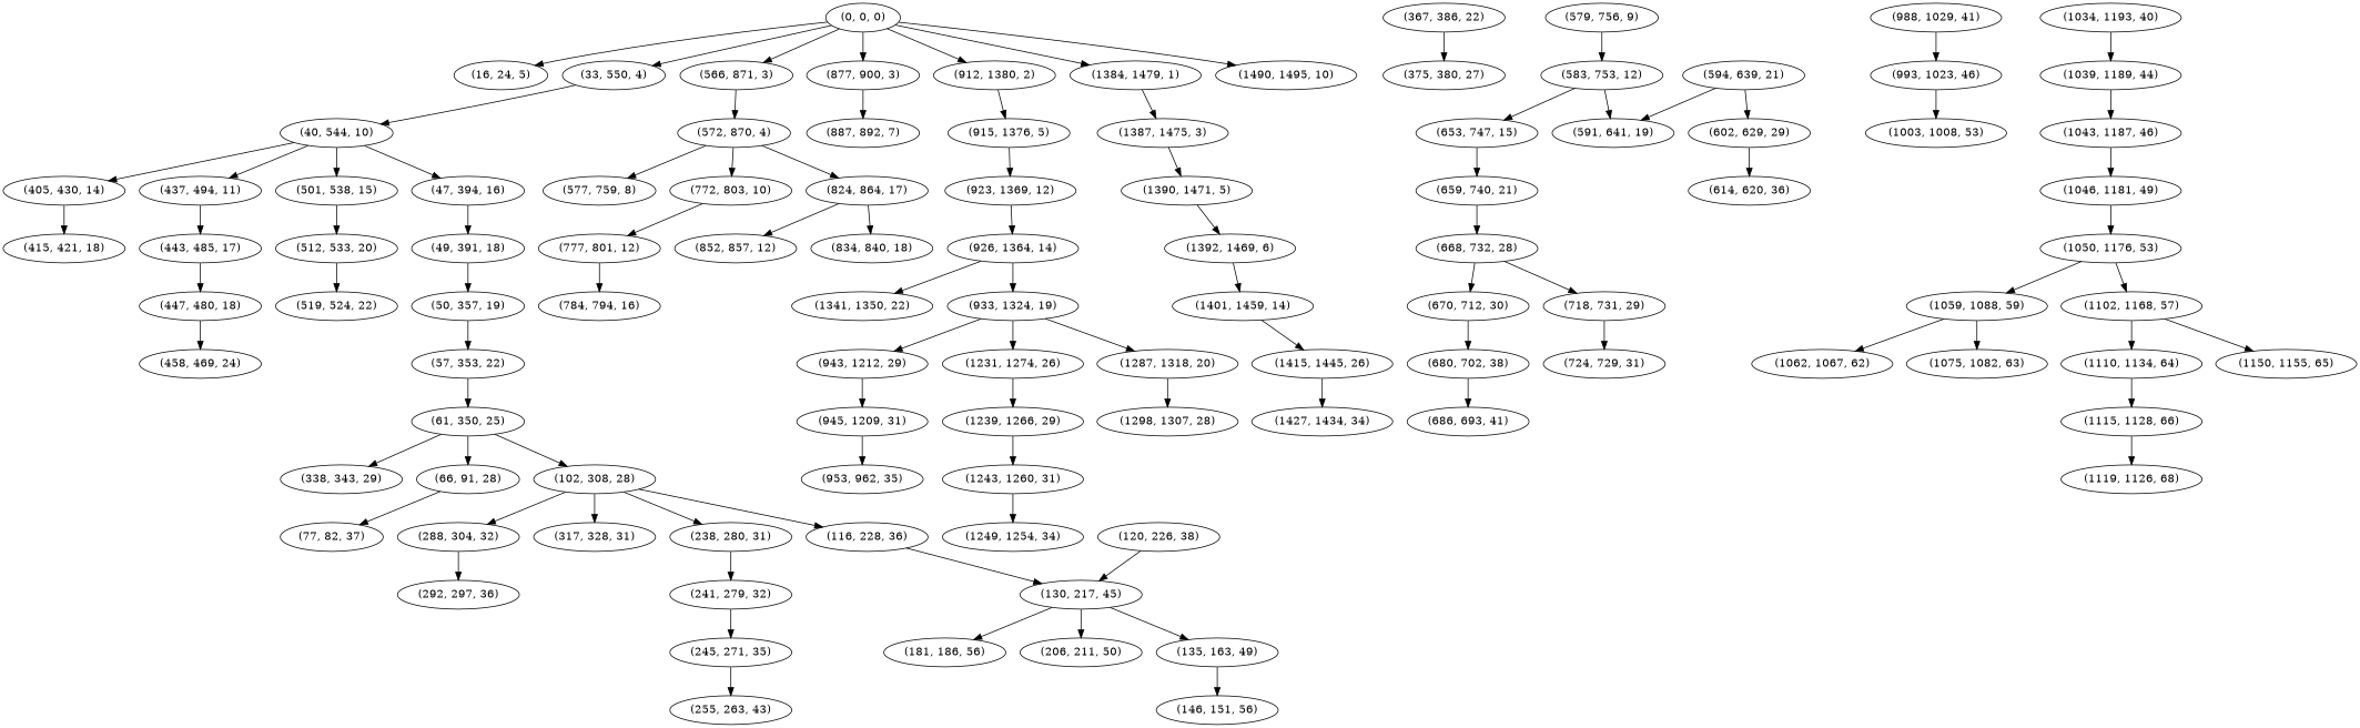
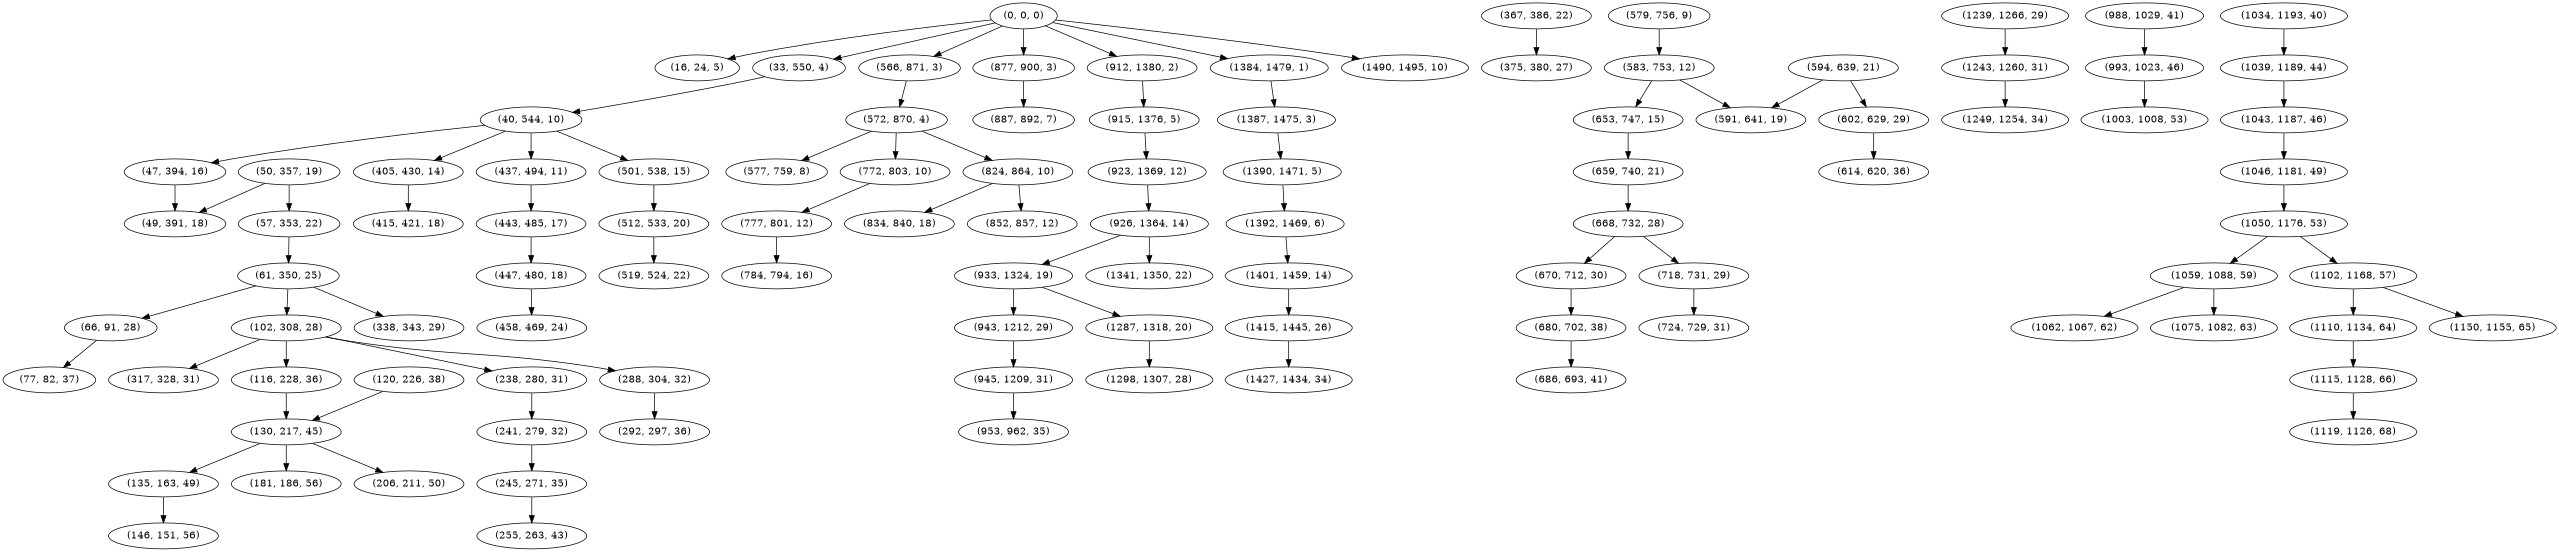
  digraph {
    "(0, 0, 0)"
    "(16, 24, 5)"
    "(33, 550, 4)"
    "(566, 871, 3)"
    "(877, 900, 3)"
    "(912, 1380, 2)"
    "(1384, 1479, 1)"
    "(1490, 1495, 10)"
    "(40, 544, 10)"
    "(572, 870, 4)"
    "(887, 892, 7)"
    "(915, 1376, 5)"
    "(1387, 1475, 3)"
    "(47, 394, 16)"
    "(405, 430, 14)"
    "(437, 494, 11)"
    "(501, 538, 15)"
    "(49, 391, 18)"
    "(415, 421, 18)"
    "(443, 485, 17)"
    "(512, 533, 20)"
    "(50, 357, 19)"
    "(57, 353, 22)"
    "(61, 350, 25)"
    "(66, 91, 28)"
    "(102, 308, 28)"
    "(338, 343, 29)"
    "(77, 82, 37)"
    "(317, 328, 31)"
    "(116, 228, 36)"
    "(238, 280, 31)"
    "(288, 304, 32)"
    "(130, 217, 45)"
    "(241, 279, 32)"
    "(292, 297, 36)"
    "(120, 226, 38)"
    "(135, 163, 49)"
    "(181, 186, 56)"
    "(206, 211, 50)"
    "(146, 151, 56)"
    "(245, 271, 35)"
    "(255, 263, 43)"
    "(367, 386, 22)"
    "(375, 380, 27)"
    "(447, 480, 18)"
    "(458, 469, 24)"
    "(519, 524, 22)"
    "(577, 759, 8)"
    "(772, 803, 10)"
-   "(824, 864, 10)" [label="(824, 864, 17)"]
+   "(824, 864, 10)"
    "(777, 801, 12)"
    "(834, 840, 18)"
    "(852, 857, 12)"
    "(579, 756, 9)"
    "(583, 753, 12)"
    "(591, 641, 19)"
    "(653, 747, 15)"
    "(659, 740, 21)"
    "(594, 639, 21)"
    "(602, 629, 29)"
    "(614, 620, 36)"
    "(668, 732, 28)"
    "(670, 712, 30)"
    "(718, 731, 29)"
    "(680, 702, 38)"
    "(724, 729, 31)"
    "(686, 693, 41)"
    "(784, 794, 16)"
    "(923, 1369, 12)"
    "(926, 1364, 14)"
    "(933, 1324, 19)"
    "(1341, 1350, 22)"
    "(943, 1212, 29)"
-   "(1231, 1274, 26)"
    "(1287, 1318, 20)"
    "(945, 1209, 31)"
    "(1239, 1266, 29)"
    "(1298, 1307, 28)"
    "(953, 962, 35)"
    "(988, 1029, 41)"
    "(993, 1023, 46)"
    "(1034, 1193, 40)"
    "(1039, 1189, 44)"
    "(1003, 1008, 53)"
    "(1043, 1187, 46)"
    "(1046, 1181, 49)"
    "(1050, 1176, 53)"
    "(1059, 1088, 59)"
    "(1102, 1168, 57)"
    "(1062, 1067, 62)"
    "(1075, 1082, 63)"
    "(1110, 1134, 64)"
    "(1150, 1155, 65)"
    "(1115, 1128, 66)"
    "(1119, 1126, 68)"
    "(1243, 1260, 31)"
    "(1249, 1254, 34)"
    "(1390, 1471, 5)"
    "(1392, 1469, 6)"
    "(1401, 1459, 14)"
    "(1415, 1445, 26)"
    "(1427, 1434, 34)"
    "(0, 0, 0)" -> "(16, 24, 5)"
    "(0, 0, 0)" -> "(33, 550, 4)"
    "(0, 0, 0)" -> "(566, 871, 3)"
    "(0, 0, 0)" -> "(877, 900, 3)"
    "(0, 0, 0)" -> "(912, 1380, 2)"
    "(0, 0, 0)" -> "(1384, 1479, 1)"
    "(0, 0, 0)" -> "(1490, 1495, 10)"
    "(33, 550, 4)" -> "(40, 544, 10)"
    "(566, 871, 3)" -> "(572, 870, 4)"
    "(877, 900, 3)" -> "(887, 892, 7)"
    "(912, 1380, 2)" -> "(915, 1376, 5)"
    "(1384, 1479, 1)" -> "(1387, 1475, 3)"
    "(40, 544, 10)" -> "(47, 394, 16)"
    "(40, 544, 10)" -> "(405, 430, 14)"
    "(40, 544, 10)" -> "(437, 494, 11)"
    "(40, 544, 10)" -> "(501, 538, 15)"
    "(572, 870, 4)" -> "(577, 759, 8)"
    "(572, 870, 4)" -> "(772, 803, 10)"
    "(572, 870, 4)" -> "(824, 864, 10)"
    "(915, 1376, 5)" -> "(923, 1369, 12)"
    "(1387, 1475, 3)" -> "(1390, 1471, 5)"
    "(47, 394, 16)" -> "(49, 391, 18)"
    "(405, 430, 14)" -> "(415, 421, 18)"
    "(437, 494, 11)" -> "(443, 485, 17)"
    "(501, 538, 15)" -> "(512, 533, 20)"
-   "(49, 391, 18)" -> "(50, 357, 19)"
+   "(50, 357, 19)" -> "(49, 391, 18)"
    "(443, 485, 17)" -> "(447, 480, 18)"
    "(512, 533, 20)" -> "(519, 524, 22)"
    "(50, 357, 19)" -> "(57, 353, 22)"
    "(57, 353, 22)" -> "(61, 350, 25)"
    "(61, 350, 25)" -> "(66, 91, 28)"
    "(61, 350, 25)" -> "(102, 308, 28)"
    "(61, 350, 25)" -> "(338, 343, 29)"
    "(66, 91, 28)" -> "(77, 82, 37)"
    "(102, 308, 28)" -> "(317, 328, 31)"
    "(102, 308, 28)" -> "(116, 228, 36)"
    "(102, 308, 28)" -> "(238, 280, 31)"
    "(102, 308, 28)" -> "(288, 304, 32)"
    "(116, 228, 36)" -> "(130, 217, 45)"
    "(238, 280, 31)" -> "(241, 279, 32)"
    "(288, 304, 32)" -> "(292, 297, 36)"
    "(130, 217, 45)" -> "(135, 163, 49)"
    "(130, 217, 45)" -> "(181, 186, 56)"
    "(130, 217, 45)" -> "(206, 211, 50)"
    "(241, 279, 32)" -> "(245, 271, 35)"
    "(120, 226, 38)" -> "(130, 217, 45)"
    "(135, 163, 49)" -> "(146, 151, 56)"
    "(245, 271, 35)" -> "(255, 263, 43)"
    "(367, 386, 22)" -> "(375, 380, 27)"
    "(447, 480, 18)" -> "(458, 469, 24)"
    "(772, 803, 10)" -> "(777, 801, 12)"
    "(824, 864, 10)" -> "(834, 840, 18)"
    "(824, 864, 10)" -> "(852, 857, 12)"
    "(777, 801, 12)" -> "(784, 794, 16)"
    "(579, 756, 9)" -> "(583, 753, 12)"
    "(583, 753, 12)" -> "(591, 641, 19)"
    "(583, 753, 12)" -> "(653, 747, 15)"
    "(653, 747, 15)" -> "(659, 740, 21)"
    "(659, 740, 21)" -> "(668, 732, 28)"
    "(594, 639, 21)" -> "(591, 641, 19)"
    "(594, 639, 21)" -> "(602, 629, 29)"
    "(602, 629, 29)" -> "(614, 620, 36)"
    "(668, 732, 28)" -> "(670, 712, 30)"
    "(668, 732, 28)" -> "(718, 731, 29)"
    "(670, 712, 30)" -> "(680, 702, 38)"
    "(718, 731, 29)" -> "(724, 729, 31)"
    "(680, 702, 38)" -> "(686, 693, 41)"
    "(923, 1369, 12)" -> "(926, 1364, 14)"
    "(926, 1364, 14)" -> "(933, 1324, 19)"
    "(926, 1364, 14)" -> "(1341, 1350, 22)"
    "(933, 1324, 19)" -> "(943, 1212, 29)"
-   "(933, 1324, 19)" -> "(1231, 1274, 26)"
    "(933, 1324, 19)" -> "(1287, 1318, 20)"
    "(943, 1212, 29)" -> "(945, 1209, 31)"
-   "(1231, 1274, 26)" -> "(1239, 1266, 29)"
    "(1287, 1318, 20)" -> "(1298, 1307, 28)"
    "(945, 1209, 31)" -> "(953, 962, 35)"
    "(1239, 1266, 29)" -> "(1243, 1260, 31)"
    "(988, 1029, 41)" -> "(993, 1023, 46)"
    "(993, 1023, 46)" -> "(1003, 1008, 53)"
    "(1034, 1193, 40)" -> "(1039, 1189, 44)"
    "(1039, 1189, 44)" -> "(1043, 1187, 46)"
    "(1043, 1187, 46)" -> "(1046, 1181, 49)"
    "(1046, 1181, 49)" -> "(1050, 1176, 53)"
    "(1050, 1176, 53)" -> "(1059, 1088, 59)"
    "(1050, 1176, 53)" -> "(1102, 1168, 57)"
    "(1059, 1088, 59)" -> "(1062, 1067, 62)"
    "(1059, 1088, 59)" -> "(1075, 1082, 63)"
    "(1102, 1168, 57)" -> "(1110, 1134, 64)"
    "(1102, 1168, 57)" -> "(1150, 1155, 65)"
    "(1110, 1134, 64)" -> "(1115, 1128, 66)"
    "(1115, 1128, 66)" -> "(1119, 1126, 68)"
    "(1243, 1260, 31)" -> "(1249, 1254, 34)"
    "(1390, 1471, 5)" -> "(1392, 1469, 6)"
    "(1392, 1469, 6)" -> "(1401, 1459, 14)"
    "(1401, 1459, 14)" -> "(1415, 1445, 26)"
    "(1415, 1445, 26)" -> "(1427, 1434, 34)"
  }
